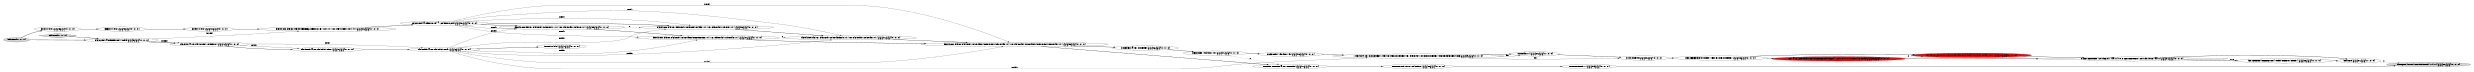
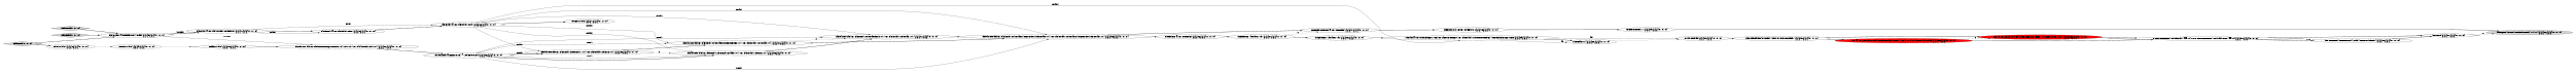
  digraph {
    fontname="DejaVu Sans"
    rankdir=LR
    node [fillcolor=white fontname="DejaVu Sans" shape=ellipse style=filled]
    edge [fontname="DejaVu Sans" style=bold]
    n1 [label="collDir.mkdirs()@@@8@@@['1', '1', '1']"]
    n2 [label="dataDir.mkdirs()@@@9@@@['1', '1', '1']"]
-   n3 [label="confDir.mkdirs()@@@10@@@['1', '1', '1']"]
+   n3 [label="confDir.mkdirs()@@@10@@@['1', '1', '1']" shape=diamond]
    n4 [label="FileUtils.copyFile(new File(src_dir,\"schema-tiny.xml\"),new File(confDir,\"schema.xml\"))@@@13@@@['1', '1', '0']"]
    n5 [label="FileUtils.copyFile(new File(src_dir,\"solrconfig-solcoreproperties.xml\"),new File(confDir,\"solrconfig.xml\"))@@@14@@@['1', '1', '0']"]
    n6 [label="FileUtils.copyFile(new File(src_dir,\"schema-binaryfield.xml\"),new File(confDir,\"schema.xml\"))@@@13@@@['0', '0', '1']"]
    n7 [label="FileUtils.copyFile(new File(src_dir,\"solrconfig-basic.xml\"),new File(confDir,\"solrconfig.xml\"))@@@14@@@['0', '0', '1']"]
    n8 [label="FileUtils.copyFile(new File(src_dir,\"solrconfig.snippet.randomindexconfig.xml\"),new File(confDir,\"solrconfig.snippet.randomindexconfig.xml\"))@@@15@@@['1', '1', '1']"]
    n9 [label="File dataDir = new File(collDir,\"data\")@@@5@@@['1', '1', '1']"]
    n10 [label="File confDir = new File(collDir,\"conf\")@@@6@@@['1', '1', '1']"]
    n11 [label="homeDir.mkdirs()@@@7@@@['1', '1', '1']"]
    n12 [label="Writer fos = new OutputStreamWriter(new FileOutputStream(new File(confDir,\"solrcore.properties\")),StandardCharsets.UTF_8)@@@19@@@['1', '1', '0']"]
    n13 [label="Properties coreProps = new Properties()@@@17@@@['0', '0', '1']"]
    n14 [label="Properties p = new Properties()@@@16@@@['1', '1', '0']"]
    n15 [fillcolor=lightgray label="beforeTest['0', '1', '0']" shape=diamond]
    n16 [label="File homeDir = createTempDir().toFile()@@@3@@@['1', '1', '1']"]
    n17 [label="FileUtils.copyFile(new File(SolrTestCaseJ4.TEST_HOME(),\"solr.xml\"),new File(homeDir,\"solr.xml\"))@@@11@@@['1', '1', '1']"]
    n18 [label="File collDir = new File(homeDir,\"collection1\")@@@4@@@['1', '1', '1']"]
    n19 [label="coreProps.put(\"name\",\"collection1\")@@@18@@@['0', '0', '1']"]
    n20 [label="coreProps.store(w,\"\")@@@19@@@['0', '0', '1']"]
    n21 [fillcolor=lightgray label="createJetty(homeDir.getAbsolutePath(),null,null)@@@21@@@['0', '0', '1']"]
    n22 [label="p.setProperty(\"foo.foo1\",\"f1\")@@@17@@@['1', '1', '0']"]
    n23 [label="p.setProperty(\"foo.foo2\",\"f2\")@@@18@@@['1', '1', '0']"]
    n24 [label="Files.createFile(collDir.toPath().resolve(\"core.properties\"))@@@22@@@['1', '1', '0']"]
    n25 [fillcolor=red label="jetty = new JettySolrRunner(homeDir.getAbsolutePath(),buildJettyConfig(\"/solr\"))@@@23@@@['0', '1', '0']"]
    n26 [fillcolor=red label="jetty = new JettySolrRunner(homeDir.getAbsolutePath(),\"/solr\",0,null,null,true,null,sslConfig)@@@23@@@['1', '0', '0']"]
    n27 [label="System.getProperty(\"solr.data.dir\") == null && System.getProperty(\"solr.hdfs.home\") == null@@@24@@@['1', '1', '0']" shape=diamond]
-   n28 [label="jetty.start()@@@27@@@['1', '1', '0']"]
+   n28 [label="jetty.start()@@@27@@@['1', '1', '0']" shape=diamond]
    n29 [label="jetty.setDataDir(createTempDir().toFile().getCanonicalPath())@@@25@@@['1', '1', '0']"]
    n30 [label="p.store(fos,null)@@@20@@@['1', '1', '0']"]
    n31 [label="IOUtils.close(fos)@@@21@@@['1', '1', '0']"]
    n32 [label="String src_dir = TEST_HOME() + \"/collection1/conf\"@@@12@@@['1', '1', '1']"]
-   n33 [fillcolor=lightgray label="beforeTest['0', '0', '1']"]
-   n1 -> n2
-   n2 -> n3
+   n33 [fillcolor=lightgray label="beforeTest['0', '0', '1']" shape=diamond]
+   n34 [fillcolor=lightgray label="beforeTest['1', '0', '0']" shape=diamond]
+   n1 -> n2 [style=dashed]
+   n2 -> n3 [style=dashed]
    n3 -> n17
    n4 -> n5
    n4 -> n6 [label=0 style=dashed]
    n5 -> n7 [label=0 style=dashed]
    n5 -> n8
    n6 -> n7
    n7 -> n8
    n8 -> n13
    n8 -> n14
    n9 -> n10
    n10 -> n4 [label=confDir style=solid]
    n10 -> n5 [label=confDir style=solid]
    n10 -> n6 [label=confDir style=solid]
    n10 -> n7 [label=confDir style=solid]
    n10 -> n8 [label=confDir style=solid]
    n10 -> n11
    n10 -> n12 [label=confDir style=solid]
    n12 -> n30
    n12 -> n30 [label=fos style=solid]
    n12 -> n31 [label=fos style=solid]
    n13 -> n19
    n14 -> n22
    n15 -> n16
    n16 -> n17 [label=homeDir style=solid]
    n16 -> n18 [label=homeDir style=solid]
    n16 -> n18
    n17 -> n32
    n18 -> n9
    n18 -> n9 [label=collDir style=solid]
    n18 -> n10 [label=collDir style=solid]
    n19 -> n20
    n20 -> n21
    n22 -> n13 [label=0 style=dashed]
    n22 -> n23
    n23 -> n12
    n24 -> n25
    n24 -> n26
    n25 -> n27
    n26 -> n25 [label=0 style=dashed]
    n26 -> n27
    n27 -> n28
    n27 -> n29 [label=true style=dotted]
    n27 -> n29
    n28 -> n21 [label=0 style=dashed]
    n29 -> n28
-   n30 -> n31
+   n30 -> n31 [style=dashed]
    n31 -> n24
    n32 -> n4 [label=src_dir style=solid]
    n32 -> n4
    n32 -> n5 [label=src_dir style=solid]
    n32 -> n6 [label=src_dir style=solid]
    n32 -> n6
    n32 -> n7 [label=src_dir style=solid]
    n32 -> n8 [label=src_dir style=solid]
    n33 -> n1
    n33 -> n16
+   n34 -> n16
  }
